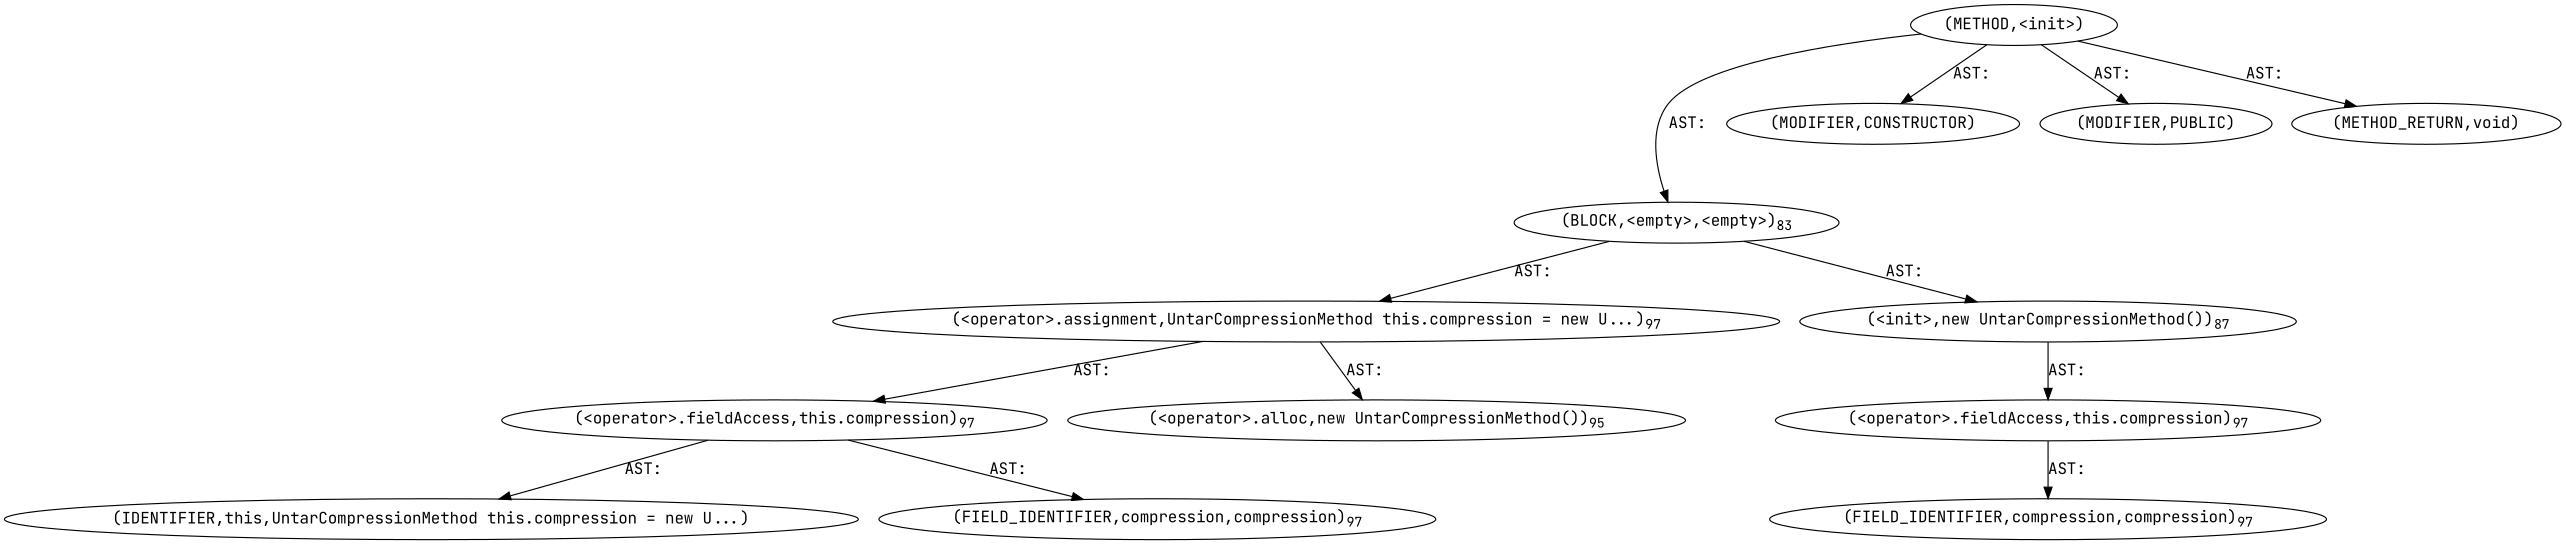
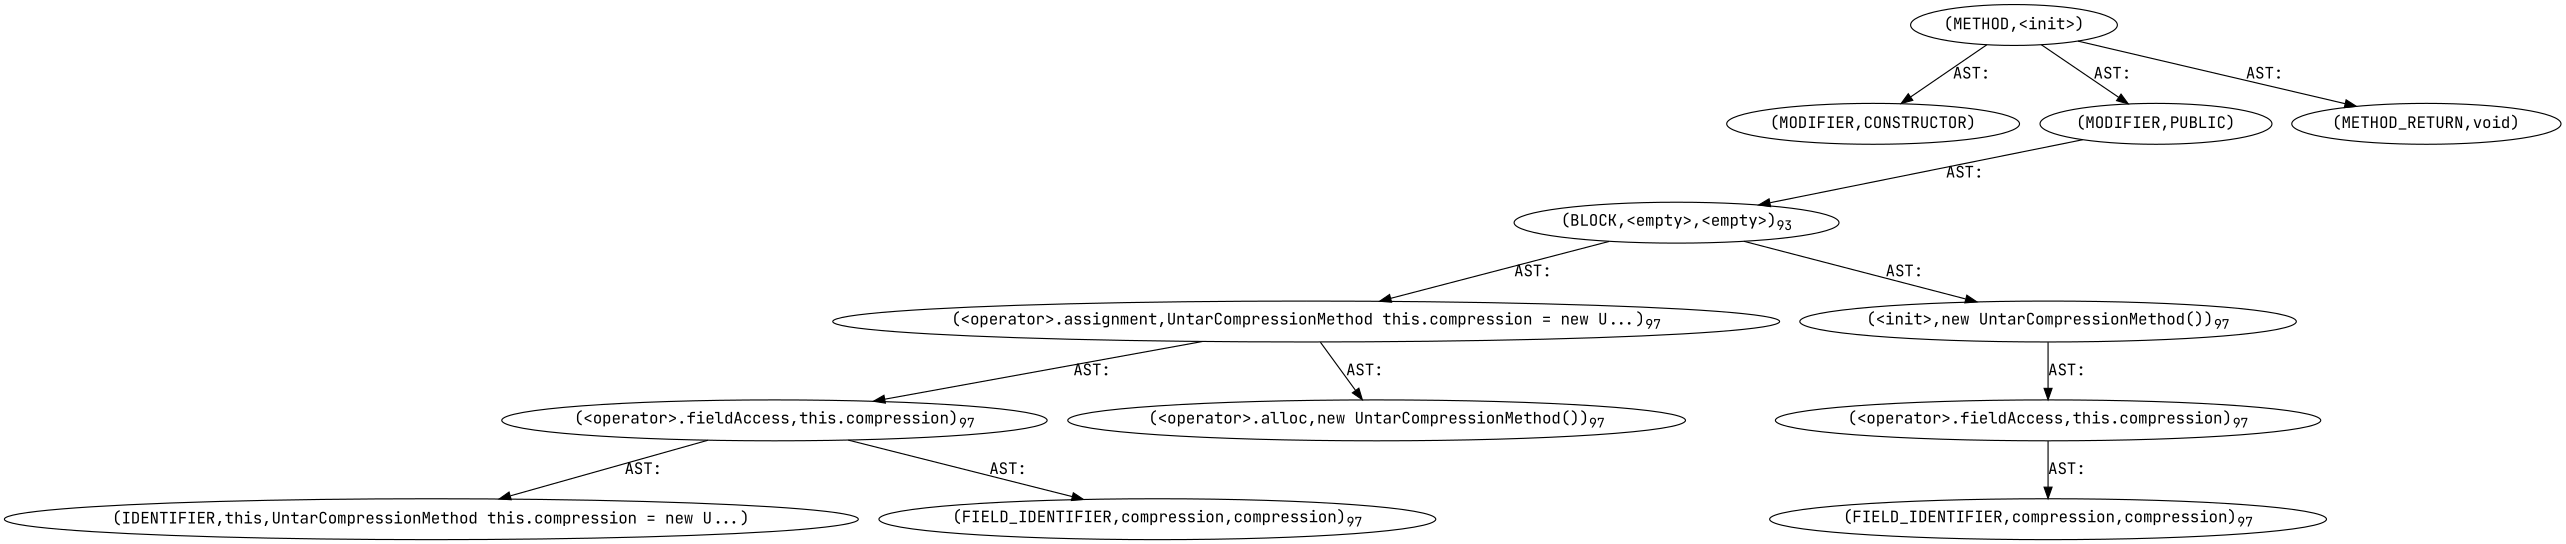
  digraph {
    fontname="JetBrains Mono"
    node [fontname="JetBrains Mono"]
    edge [fontname="JetBrains Mono"]
    n1 [label=<(METHOD,&lt;init&gt;)>]
-   n2 [label=<(BLOCK,&lt;empty&gt;,&lt;empty&gt;)<SUB>83</SUB>>]
+   n2 [label=<(BLOCK,&lt;empty&gt;,&lt;empty&gt;)<SUB>93</SUB>>]
    n3 [label=<(MODIFIER,CONSTRUCTOR)>]
    n4 [label=<(MODIFIER,PUBLIC)>]
    n5 [label=<(METHOD_RETURN,void)>]
    n6 [label=<(&lt;operator&gt;.assignment,UntarCompressionMethod this.compression = new U...)<SUB>97</SUB>>]
-   n7 [label=<(&lt;init&gt;,new UntarCompressionMethod())<SUB>87</SUB>>]
+   n7 [label=<(&lt;init&gt;,new UntarCompressionMethod())<SUB>97</SUB>>]
    n8 [label=<(&lt;operator&gt;.fieldAccess,this.compression)<SUB>97</SUB>>]
-   n9 [label=<(&lt;operator&gt;.alloc,new UntarCompressionMethod())<SUB>95</SUB>>]
+   n9 [label=<(&lt;operator&gt;.alloc,new UntarCompressionMethod())<SUB>97</SUB>>]
    n10 [label=<(&lt;operator&gt;.fieldAccess,this.compression)<SUB>97</SUB>>]
    n11 [label=<(IDENTIFIER,this,UntarCompressionMethod this.compression = new U...)>]
    n12 [label=<(FIELD_IDENTIFIER,compression,compression)<SUB>97</SUB>>]
    n13 [label=<(FIELD_IDENTIFIER,compression,compression)<SUB>97</SUB>>]
-   n1 -> n2 [label="AST: "]
+   n4 -> n2 [label="AST: "]
    n1 -> n3 [label="AST: "]
    n1 -> n4 [label="AST: "]
    n1 -> n5 [label="AST: "]
    n2 -> n6 [label="AST: "]
    n2 -> n7 [label="AST: "]
    n6 -> n8 [label="AST: "]
    n6 -> n9 [label="AST: "]
    n7 -> n10 [label="AST: "]
    n8 -> n11 [label="AST: "]
    n8 -> n12 [label="AST: "]
    n10 -> n13 [label="AST: "]
  }
